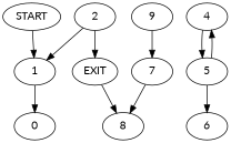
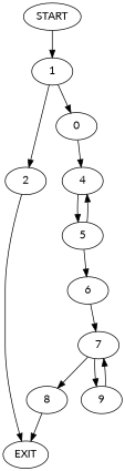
  digraph {
    fontname=Lato
    node [fontname=Lato]
    edge [fontname=Lato]
    n1 [label=START]
    1
    2
    n4 [label=0]
    n5 [label=EXIT]
    4
    5
    6
    7
    8
    9
    n1 -> 1
-   2 -> 1
+   1 -> 2
    1 -> n4
    2 -> n5
+   n4 -> 4
    4 -> 5
    5 -> 4
    5 -> 6
+   6 -> 7
    7 -> 8
-   n5 -> 8
+   7 -> 9
+   8 -> n5
    9 -> 7
  }
